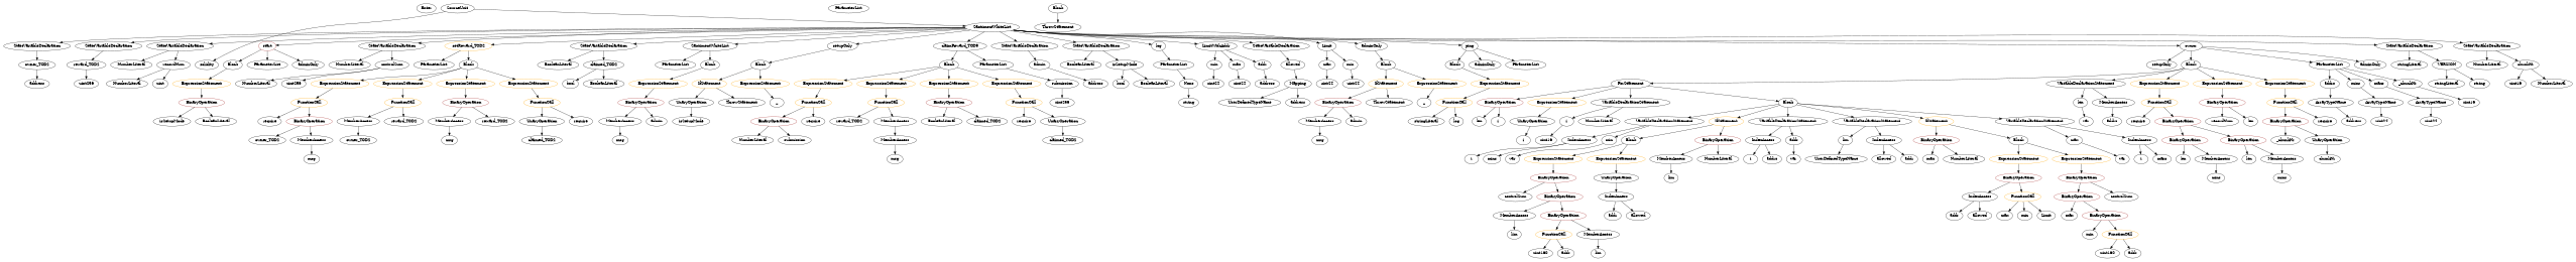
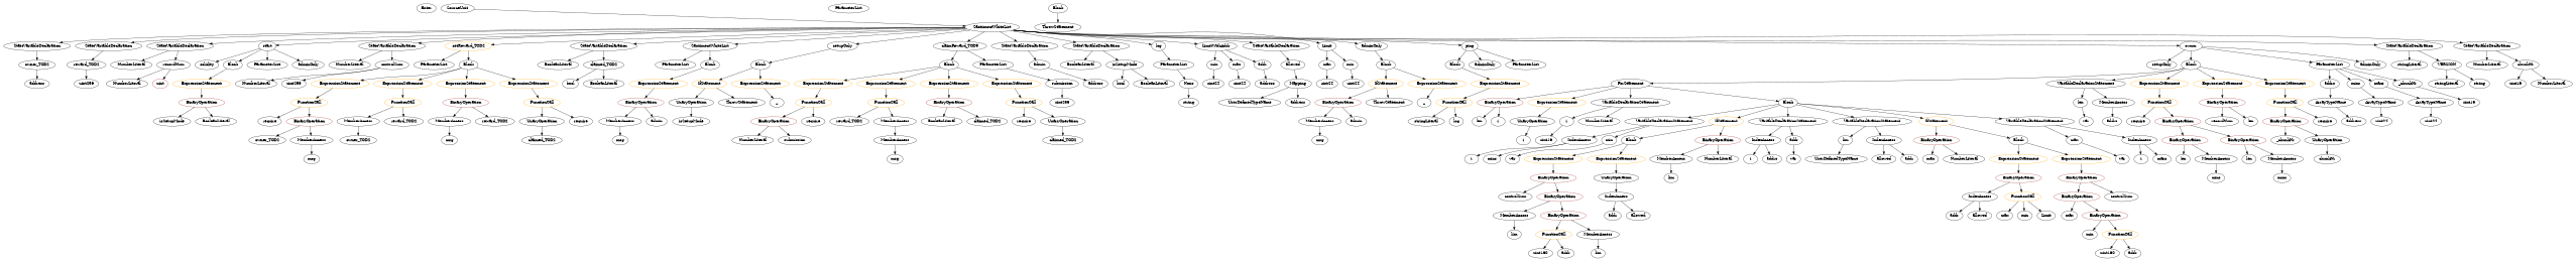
  strict digraph {
    node [color=black]
    Enter [height=0.5 width=0.83628 color=""]
    n2 [height=0.5 label=UserDefinedTypeName width=2.7214]
    n3 [height=0.5 label=ForStatement width=1.6818]
    n4 [color=orange height=0.5 label=ExpressionStatement width=2.458]
    n5 [height=0.5 label=VariableDeclarationStatement width=3.3174]
    n6 [height=0.5 label=Block width=0.90558]
    n7 [color=brown height=0.5 label=BinaryOperation width=1.9867]
    n8 [height=0.5 label=UnaryOperation width=1.9452]
    n9 [height=0.5 label=i width=0.75]
    n10 [height=0.5 label=NumberLiteral width=1.765]
    n11 [height=0.5 label=VariableDeclarationStatement width=3.3174]
    n12 [height=0.5 label=VariableDeclarationStatement width=3.3174]
    n13 [color=orange height=0.5 label=IfStatement width=1.4739]
    n14 [height=0.5 label=VariableDeclarationStatement width=3.3174]
    n15 [height=0.5 label=VariableDeclarationStatement width=3.3174]
    n16 [color=orange height=0.5 label=IfStatement width=1.4739]
    n17 [height=0.5 label=len width=0.75]
    n18 [height=0.5 label=i width=0.75]
    n19 [height=0.5 label=i width=0.75]
    n20 [height=0.5 label=uint16 width=0.91945]
    n21 [height=0.5 label=addr width=0.76697]
    n22 [height=0.5 label=IndexAccess width=1.6402]
    n23 [height=0.5 label=IndexAccess width=1.6402]
    n24 [height=0.5 label=lim width=0.75]
    n25 [height=0.5 label=Block width=0.90558]
    n26 [color=brown height=0.5 label=BinaryOperation width=1.9867]
    n27 [height=0.5 label=IndexAccess width=1.6402]
    n28 [height=0.5 label=max width=0.75]
    n29 [height=0.5 label=min width=0.75]
    n30 [height=0.5 label=IndexAccess width=1.6402]
    n31 [color=brown height=0.5 label=BinaryOperation width=1.9867]
    n32 [height=0.5 label=Block width=0.90558]
    n33 [height=0.5 label=controlSum width=1.5016]
    n34 [color=orange height=0.5 label=ExpressionStatement width=2.458]
    n35 [color=orange height=0.5 label=FunctionCall width=1.6125]
    n36 [height=0.5 label=require width=1.0026]
    n37 [color=brown height=0.5 label=BinaryOperation width=1.9867]
    n38 [height=0.5 label=NumberLiteral width=1.765]
    n39 [height=0.5 label=submission width=1.46]
    n40 [color=orange height=0.5 label=IfStatement width=1.4739]
    n41 [color=brown height=0.5 label=BinaryOperation width=1.9867]
    n42 [height=0.5 label=ThrowStatement width=2.0006]
    n43 [height=0.5 label=admin width=0.91945]
    n44 [height=0.5 label=MemberAccess width=1.9174]
    n45 [height=0.5 label=msg width=0.75]
    n46 [height=0.5 label=min width=0.75]
    n47 [height=0.5 label=uint24 width=0.91945]
    n48 [height=0.5 label=len width=0.75]
    n49 [height=0.5 label=ParameterList width=1.7095]
    n50 [height=0.5 label=ParameterList width=1.7095]
    n51 [height=0.5 label=solidity width=1.0442]
    n52 [height=0.5 label=StateVariableDeclaration width=2.8184]
    n53 [height=0.5 label=allowed width=1.0858]
    n54 [height=0.5 label=Mapping width=1.2105]
    n55 [height=0.5 label=address width=1.0996]
    n56 [height=0.5 label=UserDefinedTypeName width=2.7214]
    n57 [color=orange height=0.5 label=ExpressionStatement width=2.458]
    n58 [color=orange height=0.5 label=FunctionCall width=1.6125]
    n59 [height=0.5 label=MemberAccess width=1.9174]
    n60 [height=0.5 label=reward_TOD2 width=1.8065]
    n61 [height=0.5 label=MemberAccess width=1.9174]
    n62 [height=0.5 label=BooleanLiteral width=1.7788]
    n63 [color=orange height=0.5 label=ExpressionStatement width=2.458]
    n64 [height=0.5 label=UnaryOperation width=1.9452]
    n65 [height=0.5 label=IndexAccess width=1.6402]
    n66 [height=0.5 label=addr width=0.76697]
    n67 [height=0.5 label=allowed width=1.0858]
    n68 [height=0.5 label=i width=0.75]
    n69 [height=0.5 label=var width=0.75]
    n70 [color=orange height=0.5 label=ExpressionStatement width=2.458]
    n71 [color=brown height=0.5 label=BinaryOperation width=1.9867]
    n72 [color=orange height=0.5 label=FunctionCall width=1.6125]
    n73 [height=0.5 label=IndexAccess width=1.6402]
    n74 [height=0.5 label=Limit width=0.82242]
    n75 [height=0.5 label=max width=0.75]
    n76 [height=0.5 label=min width=0.75]
    n77 [height=0.5 label=addr width=0.76697]
    n78 [height=0.5 label=allowed width=1.0858]
    n79 [height=0.5 label=ArrayTypeName width=2.0145]
    n80 [height=0.5 label=uint24 width=0.91945]
    n81 [height=0.5 label=addr width=0.76697]
    n82 [height=0.5 label=MemberAccess width=1.9174]
    n83 [height=0.5 label=mins width=0.78084]
    n84 [height=0.5 label=uint256 width=1.0442]
    n85 [height=0.5 label=Limit width=0.82242]
    n86 [height=0.5 label=max width=0.75]
    n87 [height=0.5 label=uint24 width=0.91945]
    n88 [height=0.5 label=adminOnly width=1.4184]
    n89 [height=0.5 label=Block width=0.90558]
    n90 [color=orange height=0.5 label=ExpressionStatement width=2.458]
    n91 [height=0.5 label=_ width=0.75]
    n92 [height=0.5 label=uint16 width=0.91945]
    n93 [height=0.5 label=ping width=0.75]
    n94 [height=0.5 label=Block width=0.90558]
    n95 [height=0.5 label=adminOnly width=1.4184]
    n96 [color=orange height=0.5 label=ExpressionStatement width=2.458]
    n97 [color=orange height=0.5 label=FunctionCall width=1.6125]
    n98 [color=orange height=0.5 label=FunctionCall width=1.6125]
    n99 [color=brown height=0.5 label=BinaryOperation width=1.9867]
    n100 [height=0.5 label=require width=1.0026]
    n101 [height=0.5 label=MemberAccess width=1.9174]
    n102 [height=0.5 label=owner_TOD2 width=1.7372]
    n103 [height=0.5 label=msg width=0.75]
    n104 [height=0.5 label=stringLiteral width=1.5016]
    n105 [height=0.5 label=owner width=1.1967]
    n106 [height=0.5 label=Block width=0.90558]
    n107 [height=0.5 label=ParameterList width=1.7095]
    n108 [height=0.5 label=adminOnly width=1.4184]
    n109 [height=0.5 label=setupOnly width=1.3491]
    n110 [height=0.5 label=VariableDeclarationStatement width=3.3174]
    n111 [color=orange height=0.5 label=ExpressionStatement width=2.458]
    n112 [color=orange height=0.5 label=ExpressionStatement width=2.458]
    n113 [color=orange height=0.5 label=ExpressionStatement width=2.458]
    n114 [height=0.5 label=maxs width=0.83628]
    n115 [height=0.5 label=_chunkNr width=1.3214]
    n116 [height=0.5 label=addrs width=0.87786]
    n117 [height=0.5 label=mins width=0.78084]
    n118 [height=0.5 label=MemberAccess width=1.9174]
    n119 [height=0.5 label=len width=0.75]
    n120 [color=orange height=0.5 label=FunctionCall width=1.6125]
    n121 [color=brown height=0.5 label=BinaryOperation width=1.9867]
    n122 [color=orange height=0.5 label=FunctionCall width=1.6125]
    n123 [height=0.5 label=ArrayTypeName width=2.0145]
    n124 [height=0.5 label=ArrayTypeName width=2.0145]
    n125 [height=0.5 label=addrs width=0.87786]
    n126 [height=0.5 label=var width=0.75]
    n127 [color=brown height=0.5 label=BinaryOperation width=1.9867]
    n128 [height=0.5 label=require width=1.0026]
    n129 [height=0.5 label=len width=0.75]
    n130 [height=0.5 label=recordNum width=1.4739]
    n131 [height=0.5 label=require width=1.0026]
    n132 [color=brown height=0.5 label=BinaryOperation width=1.9867]
    n133 [color=orange height=0.5 label=ExpressionStatement width=2.458]
    n134 [color=brown height=0.5 label=BinaryOperation width=1.9867]
    n135 [height=0.5 label=BooleanLiteral width=1.7788]
    n136 [height=0.5 label=isSetupMode width=1.6679]
    n137 [height=0.5 label=_chunkNr width=1.3214]
    n138 [height=0.5 label=MemberAccess width=1.9174]
    n139 [height=0.5 label=lim width=0.75]
    n140 [color=brown height=0.5 label=BinaryOperation width=1.9867]
    n141 [color=orange height=0.5 label=FunctionCall width=1.6125]
    n142 [height=0.5 label=min width=0.75]
    n143 [height=0.5 label=uint160 width=1.0442]
    n144 [height=0.5 label=string width=0.864]
    n145 [height=0.5 label=StateVariableDeclaration width=2.8184]
    n146 [height=0.5 label=VERSION width=1.4184]
    n147 [height=0.5 label=stringLiteral width=1.5016]
    n148 [height=0.5 label=string width=0.864]
    n149 [height=0.5 label=owner_TOD2 width=1.7372]
    n150 [height=0.5 label=address width=1.0996]
    n151 [color=orange height=0.5 label=ExpressionStatement width=2.458]
    n152 [color=brown height=0.5 label=BinaryOperation width=1.9867]
    n153 [height=0.5 label=admin width=0.91945]
    n154 [height=0.5 label=MemberAccess width=1.9174]
    n155 [height=0.5 label=msg width=0.75]
    n156 [color=orange height=0.5 label=FunctionCall width=1.6125]
    n157 [height=0.5 label=uint160 width=1.0442]
    n158 [height=0.5 label=addr width=0.76697]
    n159 [height=0.5 label=ThrowStatement width=2.0006]
    n160 [height=0.5 label=require width=1.0026]
    n161 [height=0.5 label=address width=1.0996]
    n162 [height=0.5 label=i width=0.75]
    n163 [color=orange height=0.5 label=ExpressionStatement width=2.458]
    n164 [color=brown height=0.5 label=BinaryOperation width=1.9867]
    n165 [height=0.5 label=claimed_TOD2 width=1.8897]
    n166 [height=0.5 label=BooleanLiteral width=1.7788]
    n167 [height=0.5 label=admin width=0.91945]
    n168 [height=0.5 label=reward_TOD2 width=1.8065]
    n169 [height=0.5 label=bool width=0.76697]
    n170 [height=0.5 label=chunkNr width=1.1828]
    n171 [height=0.5 label=max width=0.75]
    n172 [height=0.5 label=uint24 width=0.91945]
    n173 [height=0.5 label=ParameterList width=1.7095]
    n174 [height=0.5 label=msg width=0.75]
    n175 [color=brown height=0.5 label=BinaryOperation width=1.9867]
    n176 [height=0.5 label=controlSum width=1.5016]
    n177 [color=brown height=0.5 label=BinaryOperation width=1.9867]
    n178 [height=0.5 label=max width=0.75]
    n179 [height=0.5 label=ParameterList width=1.7095]
    n180 [height=0.5 label=None width=0.85014]
    n181 [height=0.5 label=address width=1.0996]
    n182 [height=0.5 label=uint24 width=0.91945]
    n183 [height=0.5 label=StateVariableDeclaration width=2.8184]
    n184 [height=0.5 label=NumberLiteral width=1.765]
    n185 [height=0.5 label=chunkNr width=1.1828]
    n186 [height=0.5 label=uint16 width=0.91945]
    n187 [height=0.5 label=NumberLiteral width=1.765]
    n188 [color=orange height=0.5 label=IfStatement width=1.4739]
    n189 [height=0.5 label=UnaryOperation width=1.9452]
    n190 [height=0.5 label=isSetupMode width=1.6679]
    n191 [color=brown height=0.5 label=BinaryOperation width=1.9867]
    n192 [height=0.5 label=len width=0.75]
    n193 [height=0.5 label=MemberAccess width=1.9174]
    n194 [height=0.5 label=mins width=0.78084]
    n195 [height=0.5 label=msg width=0.75]
    n196 [height=0.5 label=ParameterList width=1.7095]
    n197 [height=0.5 label=addr width=0.76697]
    n198 [height=0.5 label=address width=1.0996]
    n199 [height=0.5 label=var width=0.75]
    n200 [height=0.5 label=log width=0.75]
    n201 [color=orange height=0.5 label=ExpressionStatement width=2.458]
    n202 [color=orange height=0.5 label=FunctionCall width=1.6125]
    n203 [height=0.5 label=UnaryOperation width=1.9452]
    n204 [height=0.5 label=require width=1.0026]
    n205 [height=0.5 label=claimed_TOD2 width=1.8897]
    n206 [height=0.5 label=max width=0.75]
    n207 [color=brown height=0.5 label=BinaryOperation width=1.9867]
    n208 [height=0.5 label=SantimentWhiteList width=2.3055]
    n209 [height=0.5 label=StateVariableDeclaration width=2.8184]
    n210 [height=0.5 label=StateVariableDeclaration width=2.8184]
    n211 [height=0.5 label=StateVariableDeclaration width=2.8184]
-   n212 [color=brown height=0.5 label=start width=0.75]
+   n212 [height=0.5 label=start width=0.75]
    n213 [height=0.5 label=StateVariableDeclaration width=2.8184]
    n214 [color=orange height=0.5 label=setReward_TOD2 width=2.1947]
    n215 [height=0.5 label=StateVariableDeclaration width=2.8184]
    n216 [height=0.5 label=SantimentWhiteList width=2.3055]
    n217 [height=0.5 label=setupOnly width=1.3491]
    n218 [height=0.5 label=claimReward_TOD9 width=2.4442]
    n219 [height=0.5 label=StateVariableDeclaration width=2.8184]
    n220 [height=0.5 label=StateVariableDeclaration width=2.8184]
    n221 [height=0.5 label=log width=0.75]
    n222 [height=0.5 label=LimitWithAddr width=1.862]
    n223 [height=0.5 label=reward_TOD2 width=1.8065]
    n224 [height=0.5 label=NumberLiteral width=1.765]
    n225 [height=0.5 label=recordNum width=1.4739]
    n226 [height=0.5 label=adminOnly width=1.4184]
    n227 [height=0.5 label=Block width=0.90558]
    n228 [height=0.5 label=NumberLiteral width=1.765]
    n229 [height=0.5 label=controlSum width=1.5016]
    n230 [height=0.5 label=Block width=0.90558]
    n231 [height=0.5 label=BooleanLiteral width=1.7788]
    n232 [height=0.5 label=claimed_TOD2 width=1.8897]
    n233 [height=0.5 label=Block width=0.90558]
    n234 [height=0.5 label=Block width=0.90558]
    n235 [height=0.5 label=Block width=0.90558]
    n236 [height=0.5 label=ParameterList width=1.7095]
    n237 [height=0.5 label=isSetupMode width=1.6679]
    n238 [height=0.5 label=min width=0.75]
    n239 [height=0.5 label=uint256 width=1.0442]
    n240 [height=0.5 label=NumberLiteral width=1.765]
-   n241 [height=0.5 label=uint width=0.75]
+   n241 [color=brown height=0.5 label=uint width=0.75]
    n242 [height=0.5 label=NumberLiteral width=1.765]
    n243 [height=0.5 label=uint256 width=1.0442]
    n244 [color=orange height=0.5 label=ExpressionStatement width=2.458]
    n245 [color=orange height=0.5 label=ExpressionStatement width=2.458]
    n246 [color=orange height=0.5 label=ExpressionStatement width=2.458]
    n247 [color=orange height=0.5 label=ExpressionStatement width=2.458]
    n248 [height=0.5 label=bool width=0.76697]
    n249 [height=0.5 label=BooleanLiteral width=1.7788]
    n250 [color=orange height=0.5 label=ExpressionStatement width=2.458]
    n251 [height=0.5 label=submission width=1.46]
    n252 [height=0.5 label=BooleanLiteral width=1.7788]
    n253 [height=0.5 label=uint24 width=0.91945]
    n254 [color=orange height=0.5 label=FunctionCall width=1.6125]
    n255 [height=0.5 label=UnaryOperation width=1.9452]
    n256 [height=0.5 label=claimed_TOD2 width=1.8897]
    n257 [height=0.5 label=MemberAccess width=1.9174]
    n258 [height=0.5 label=lim width=0.75]
    n259 [height=0.5 label=NumberLiteral width=1.765]
    n260 [height=0.5 label=MemberAccess width=1.9174]
    n261 [height=0.5 label=lim width=0.75]
    n262 [color=orange height=0.5 label=ExpressionStatement width=2.458]
    n263 [height=0.5 label=ParameterList width=1.7095]
    n264 [height=0.5 label=MemberAccess width=1.9174]
    n265 [height=0.5 label=owner_TOD2 width=1.7372]
    n266 [height=0.5 label=maxs width=0.83628]
    n267 [color=orange height=0.5 label=FunctionCall width=1.6125]
    n268 [color=brown height=0.5 label=BinaryOperation width=1.9867]
    n269 [height=0.5 label=stringLiteral width=1.5016]
    n270 [height=0.5 label=addrs width=0.87786]
    n271 [height=0.5 label=mins width=0.78084]
    n272 [height=0.5 label=reward_TOD2 width=1.8065]
    n273 [color=brown height=0.5 label=BinaryOperation width=1.9867]
    n274 [height=0.5 label=MemberAccess width=1.9174]
    n275 [color=orange height=0.5 label=ExpressionStatement width=2.458]
    n276 [color=brown height=0.5 label=BinaryOperation width=1.9867]
    n277 [color=brown height=0.5 label=BinaryOperation width=1.9867]
    n278 [height=0.5 label=allowed width=1.0858]
    n279 [height=0.5 label=UnaryOperation width=1.9452]
    n280 [height=0.5 label=var width=0.75]
    n281 [height=0.5 label=i width=0.75]
    n282 [height=0.5 label=addr width=0.76697]
    n283 [height=0.5 label=_ width=0.75]
    n284 [height=0.5 label=NumberLiteral width=1.765]
    n285 [height=0.5 label=Block width=0.90558]
    n286 [height=0.5 label=ThrowStatement width=2.0006]
    n287 [height=0.5 label=SourceUnit width=1.46]
    n3 -> n4
    n3 -> n5
    n3 -> n6
    n3 -> n7
    n4 -> n8
    n5 -> n9
    n5 -> n10
    n6 -> n11
    n6 -> n12
    n6 -> n13
    n6 -> n14
    n6 -> n15
    n6 -> n16
    n7 -> n17
    n7 -> n18
    n8 -> n19
    n9 -> n20
    n11 -> n21
    n11 -> n22
    n12 -> n23
    n12 -> n24
    n13 -> n25
    n13 -> n26
    n14 -> n27
    n14 -> n28
    n15 -> n29
    n15 -> n30
    n16 -> n31
    n16 -> n32
    n21 -> n199
    n22 -> n68
    n22 -> n270
    n23 -> n278
    n23 -> n282
    n24 -> n2
    n25 -> n70
    n25 -> n262
    n26 -> n206
    n26 -> n284
    n27 -> n162
    n27 -> n266
    n28 -> n280
    n29 -> n69
    n30 -> n271
    n30 -> n281
    n31 -> n259
    n31 -> n260
    n32 -> n63
    n32 -> n275
    n34 -> n35
    n35 -> n36
    n35 -> n37
    n37 -> n38
    n37 -> n39
    n40 -> n41
    n40 -> n42
    n41 -> n43
    n41 -> n44
    n44 -> n45
    n46 -> n47
    n52 -> n53
    n53 -> n54
    n54 -> n55
    n54 -> n56
    n57 -> n58
    n58 -> n59
    n58 -> n60
    n59 -> n61
    n61 -> n195
    n63 -> n64
    n64 -> n65
    n65 -> n66
    n65 -> n67
    n70 -> n71
    n71 -> n72
    n71 -> n73
    n72 -> n74
    n72 -> n75
    n72 -> n76
    n73 -> n77
    n73 -> n78
    n79 -> n80
    n82 -> n83
    n85 -> n46
    n85 -> n86
    n86 -> n87
    n88 -> n89
    n89 -> n40
    n89 -> n90
    n90 -> n91
    n93 -> n50
    n93 -> n94
    n93 -> n95
    n94 -> n96
    n96 -> n97
    n97 -> n200
    n97 -> n269
    n98 -> n99
    n98 -> n100
    n99 -> n101
    n99 -> n102
    n101 -> n103
    n105 -> n106
    n105 -> n107
    n105 -> n108
    n105 -> n109
    n106 -> n3
    n106 -> n110
    n106 -> n111
    n106 -> n112
    n106 -> n113
    n107 -> n114
    n107 -> n115
    n107 -> n116
    n107 -> n117
    n110 -> n118
    n110 -> n119
    n111 -> n120
    n112 -> n121
    n113 -> n122
    n114 -> n79
    n115 -> n92
    n116 -> n123
    n117 -> n124
    n118 -> n125
    n119 -> n126
    n120 -> n127
    n120 -> n128
    n121 -> n129
    n121 -> n130
    n122 -> n131
    n122 -> n132
    n123 -> n181
    n124 -> n182
    n127 -> n191
    n127 -> n207
    n132 -> n137
    n132 -> n279
    n133 -> n134
    n134 -> n135
    n134 -> n136
    n138 -> n139
    n140 -> n141
    n140 -> n142
    n141 -> n81
    n141 -> n143
    n145 -> n104
    n145 -> n146
    n146 -> n147
    n146 -> n148
    n149 -> n150
    n151 -> n152
    n152 -> n153
    n152 -> n154
    n154 -> n155
    n156 -> n157
    n156 -> n158
    n163 -> n164
    n164 -> n165
    n164 -> n166
    n167 -> n161
    n171 -> n172
    n175 -> n176
    n175 -> n177
    n177 -> n140
    n177 -> n178
    n179 -> n180
    n180 -> n144
    n183 -> n184
    n183 -> n185
    n185 -> n186
    n185 -> n187
    n188 -> n159
    n188 -> n189
    n189 -> n190
    n191 -> n192
    n191 -> n193
    n193 -> n194
    n197 -> n198
    n201 -> n202
    n202 -> n203
    n202 -> n204
    n203 -> n205
    n207 -> n48
    n207 -> n82
    n208 -> n52
    n208 -> n85
    n208 -> n88
    n208 -> n93
    n208 -> n105
    n208 -> n145
    n208 -> n183
    n208 -> n209
    n208 -> n210
    n208 -> n211
    n208 -> n212
    n208 -> n213
    n208 -> n214
    n208 -> n215
    n208 -> n216
    n208 -> n217
    n208 -> n218
    n208 -> n219
    n208 -> n220
    n208 -> n221
    n208 -> n222
    n209 -> n149
    n210 -> n223
    n211 -> n224
    n211 -> n225
    n212 -> n49
    n212 -> n226
    n212 -> n227
    n213 -> n228
    n213 -> n229
    n214 -> n196
    n214 -> n230
    n215 -> n231
    n215 -> n232
    n216 -> n173
    n216 -> n233
    n217 -> n234
    n218 -> n235
    n218 -> n236
    n219 -> n167
    n220 -> n62
    n220 -> n237
    n221 -> n179
    n222 -> n171
    n222 -> n197
    n222 -> n238
    n223 -> n239
    n225 -> n240
    n225 -> n241
    n227 -> n133
    n229 -> n242
    n229 -> n243
    n230 -> n244
    n230 -> n245
    n230 -> n246
    n230 -> n247
    n232 -> n248
    n232 -> n249
    n233 -> n151
    n234 -> n188
    n234 -> n250
    n235 -> n34
    n235 -> n57
    n235 -> n163
    n235 -> n201
    n236 -> n251
    n237 -> n169
    n237 -> n252
    n238 -> n253
    n244 -> n273
    n245 -> n254
    n246 -> n98
    n247 -> n267
    n250 -> n283
    n251 -> n84
    n254 -> n160
    n254 -> n255
    n255 -> n256
    n257 -> n258
    n260 -> n261
    n262 -> n175
    n264 -> n265
    n267 -> n168
    n267 -> n264
    n268 -> n138
    n268 -> n156
    n273 -> n272
    n273 -> n274
    n274 -> n174
    n275 -> n276
    n276 -> n33
    n276 -> n277
    n277 -> n257
    n277 -> n268
    n279 -> n170
    n285 -> n286
-   n287 -> n51
+   n212 -> n51
    n287 -> n208
  }
